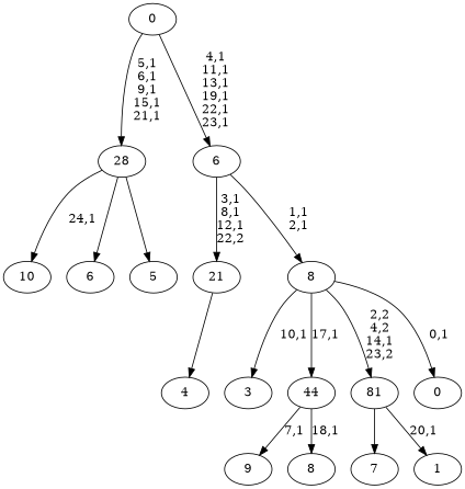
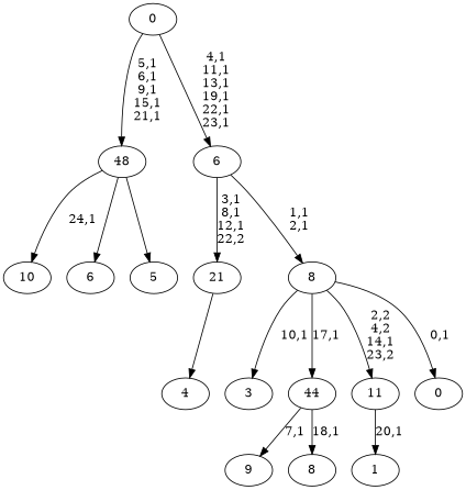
  digraph {
    n1 [label=10]
    n2 [label=9]
    n3 [label=8]
-   n4 [label=7]
    n5 [label=6]
-   28
+   28 [label=48]
    n7 [label=5]
    n8 [label=4]
    21
    n10 [label=3]
    n11 [label=44]
    n12 [label=1]
-   11 [label=81]
+   11
    n14 [label=0]
    8
    6
    0
    28 -> n1 [label="24,1"]
    28 -> n5
    28 -> n7
    21 -> n8
    n11 -> n2 [label="7,1"]
    n11 -> n3 [label="18,1"]
-   11 -> n4
    11 -> n12 [label="20,1"]
    8 -> n10 [label="10,1"]
    8 -> n11 [label="17,1"]
    8 -> 11 [label="2,2\n4,2\n14,1\n23,2"]
    8 -> n14 [label="0,1"]
    6 -> 21 [label="3,1\n8,1\n12,1\n22,2"]
    6 -> 8 [label="1,1\n2,1"]
    0 -> 28 [label="5,1\n6,1\n9,1\n15,1\n21,1"]
    0 -> 6 [label="4,1\n11,1\n13,1\n19,1\n22,1\n23,1"]
  }
